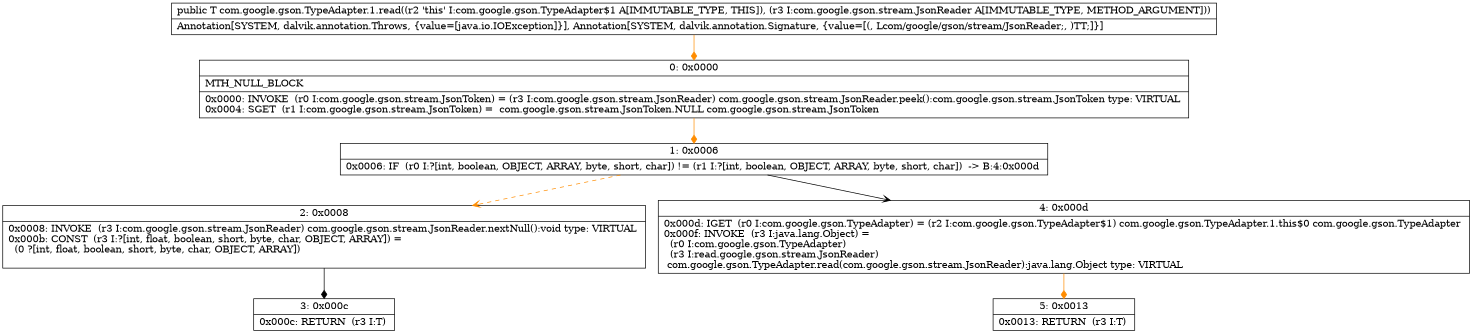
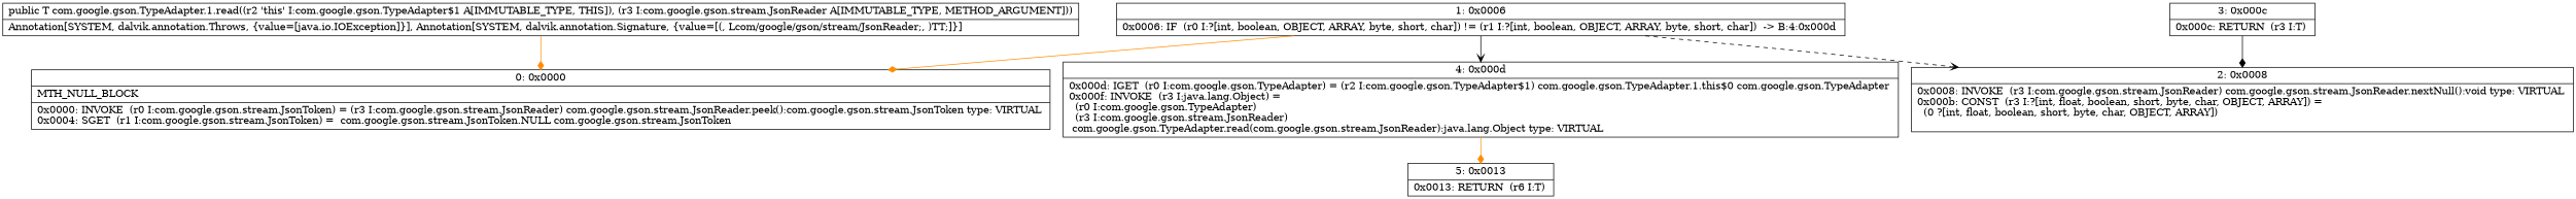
  digraph {
    node [shape=record]
    edge [arrowhead=diamond color=darkorange]
    n1 [label="{0\:\ 0x0000|MTH_NULL_BLOCK\l|0x0000: INVOKE  (r0 I:com.google.gson.stream.JsonToken) = (r3 I:com.google.gson.stream.JsonReader) com.google.gson.stream.JsonReader.peek():com.google.gson.stream.JsonToken type: VIRTUAL \l0x0004: SGET  (r1 I:com.google.gson.stream.JsonToken) =  com.google.gson.stream.JsonToken.NULL com.google.gson.stream.JsonToken \l}"]
    n2 [label="{1\:\ 0x0006|0x0006: IF  (r0 I:?[int, boolean, OBJECT, ARRAY, byte, short, char]) != (r1 I:?[int, boolean, OBJECT, ARRAY, byte, short, char])  \-\> B:4:0x000d \l}"]
    n3 [label="{2\:\ 0x0008|0x0008: INVOKE  (r3 I:com.google.gson.stream.JsonReader) com.google.gson.stream.JsonReader.nextNull():void type: VIRTUAL \l0x000b: CONST  (r3 I:?[int, float, boolean, short, byte, char, OBJECT, ARRAY]) = \l  (0 ?[int, float, boolean, short, byte, char, OBJECT, ARRAY])\l \l}"]
-   n4 [label="{4\:\ 0x000d|0x000d: IGET  (r0 I:com.google.gson.TypeAdapter) = (r2 I:com.google.gson.TypeAdapter$1) com.google.gson.TypeAdapter.1.this$0 com.google.gson.TypeAdapter \l0x000f: INVOKE  (r3 I:java.lang.Object) = \l  (r0 I:com.google.gson.TypeAdapter)\l  (r3 I:read.google.gson.stream.JsonReader)\l com.google.gson.TypeAdapter.read(com.google.gson.stream.JsonReader):java.lang.Object type: VIRTUAL \l}"]
+   n4 [label="{4\:\ 0x000d|0x000d: IGET  (r0 I:com.google.gson.TypeAdapter) = (r2 I:com.google.gson.TypeAdapter$1) com.google.gson.TypeAdapter.1.this$0 com.google.gson.TypeAdapter \l0x000f: INVOKE  (r3 I:java.lang.Object) = \l  (r0 I:com.google.gson.TypeAdapter)\l  (r3 I:com.google.gson.stream.JsonReader)\l com.google.gson.TypeAdapter.read(com.google.gson.stream.JsonReader):java.lang.Object type: VIRTUAL \l}"]
    n5 [label="{3\:\ 0x000c|0x000c: RETURN  (r3 I:T) \l}"]
-   n6 [label="{5\:\ 0x0013|0x0013: RETURN  (r3 I:T) \l}"]
+   n6 [label="{5\:\ 0x0013|0x0013: RETURN  (r6 I:T) \l}"]
    n7 [label="{public T com.google.gson.TypeAdapter.1.read((r2 'this' I:com.google.gson.TypeAdapter$1 A[IMMUTABLE_TYPE, THIS]), (r3 I:com.google.gson.stream.JsonReader A[IMMUTABLE_TYPE, METHOD_ARGUMENT]))  | Annotation[SYSTEM, dalvik.annotation.Throws, \{value=[java.io.IOException]\}], Annotation[SYSTEM, dalvik.annotation.Signature, \{value=[(, Lcom\/google\/gson\/stream\/JsonReader;, )TT;]\}]\l}"]
-   n1 -> n2
-   n2 -> n3 [arrowhead=vee style=dashed]
+   n2 -> n1
+   n2 -> n3 [arrowhead=vee color=black style=dashed]
    n2 -> n4 [arrowhead=vee color=black]
-   n3 -> n5 [color=black]
+   n5 -> n3 [color=black]
    n4 -> n6
    n7 -> n1
  }
